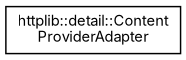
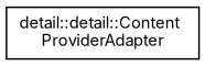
  digraph {
    rankdir=LR
    fontname=Inter
-   n1 [color=black fillcolor=white fontname=Inter fontsize=10 height=0.2 label="httplib::detail::Content\lProviderAdapter" shape=record style=filled width=0.4]
+   n1 [color=black fillcolor=white fontname=Inter fontsize=10 height=0.2 label="detail::detail::Content\lProviderAdapter" shape=record style=filled width=0.4]
  }
